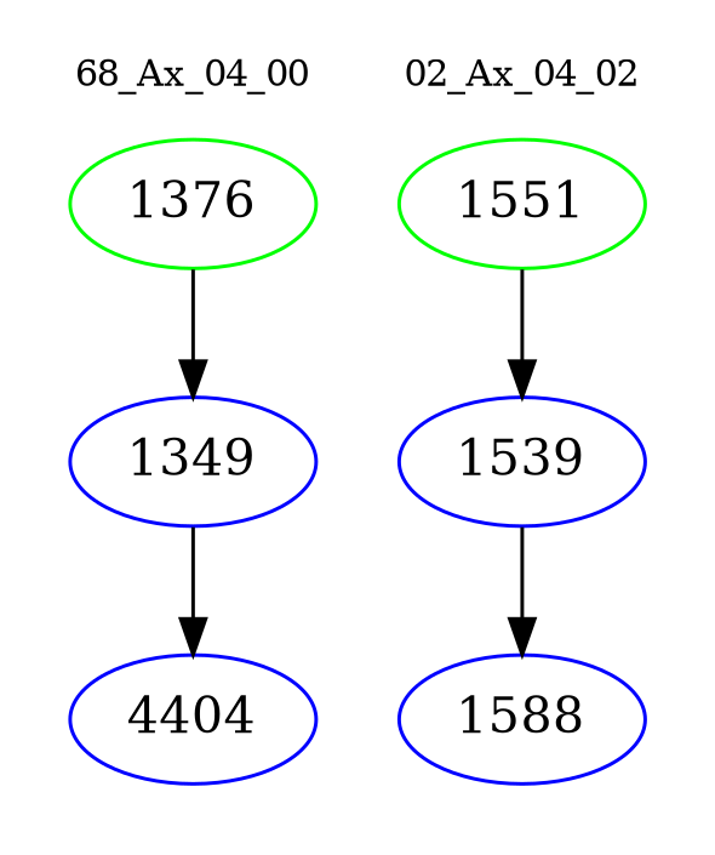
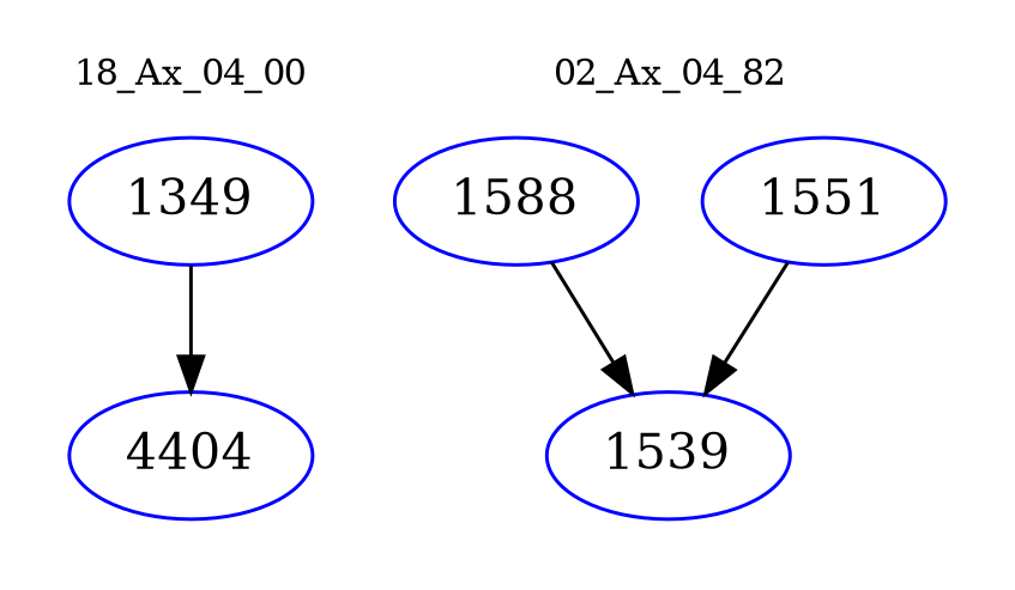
  digraph {
    fontname="DejaVu Serif"
    node [color=blue fontname="DejaVu Serif"]
    edge [color=black fontname="DejaVu Serif"]
-   n1 [color=green label=1376]
    n2 [label=1349]
    n3 [label=4404]
-   n4 [color=green label=1551]
+   n4 [label=1551]
    n5 [label=1539]
    n6 [label=1588]
    subgraph cluster_1 {
      color=white
      fontsize=10
-     label="68_Ax_04_00"
-     n1
+     label="18_Ax_04_00"
      n2
      n3
    }
    subgraph cluster_2 {
      color=white
      fontsize=10
-     label="02_Ax_04_02"
+     label="02_Ax_04_82"
      n4
      n5
      n6
    }
-   n1 -> n2
    n2 -> n3
    n4 -> n5
-   n5 -> n6
+   n6 -> n5
  }
